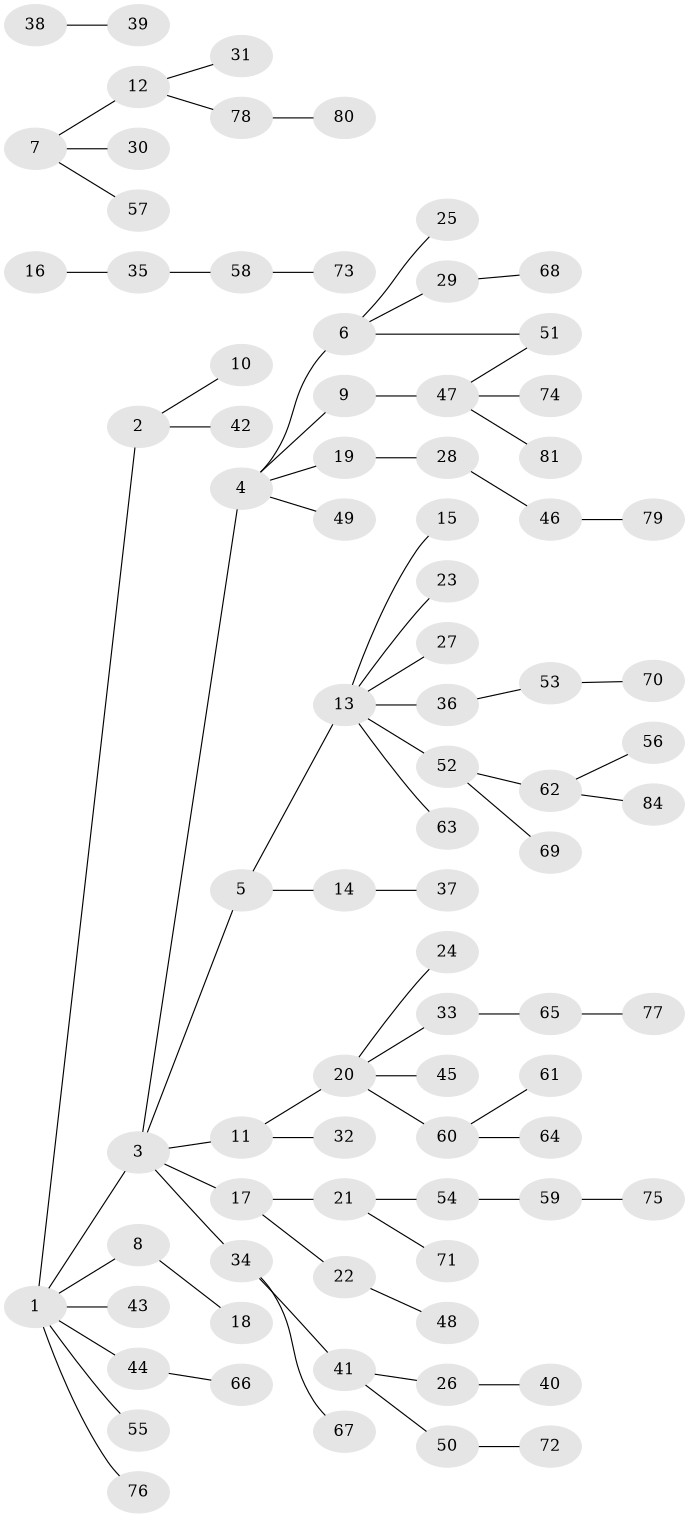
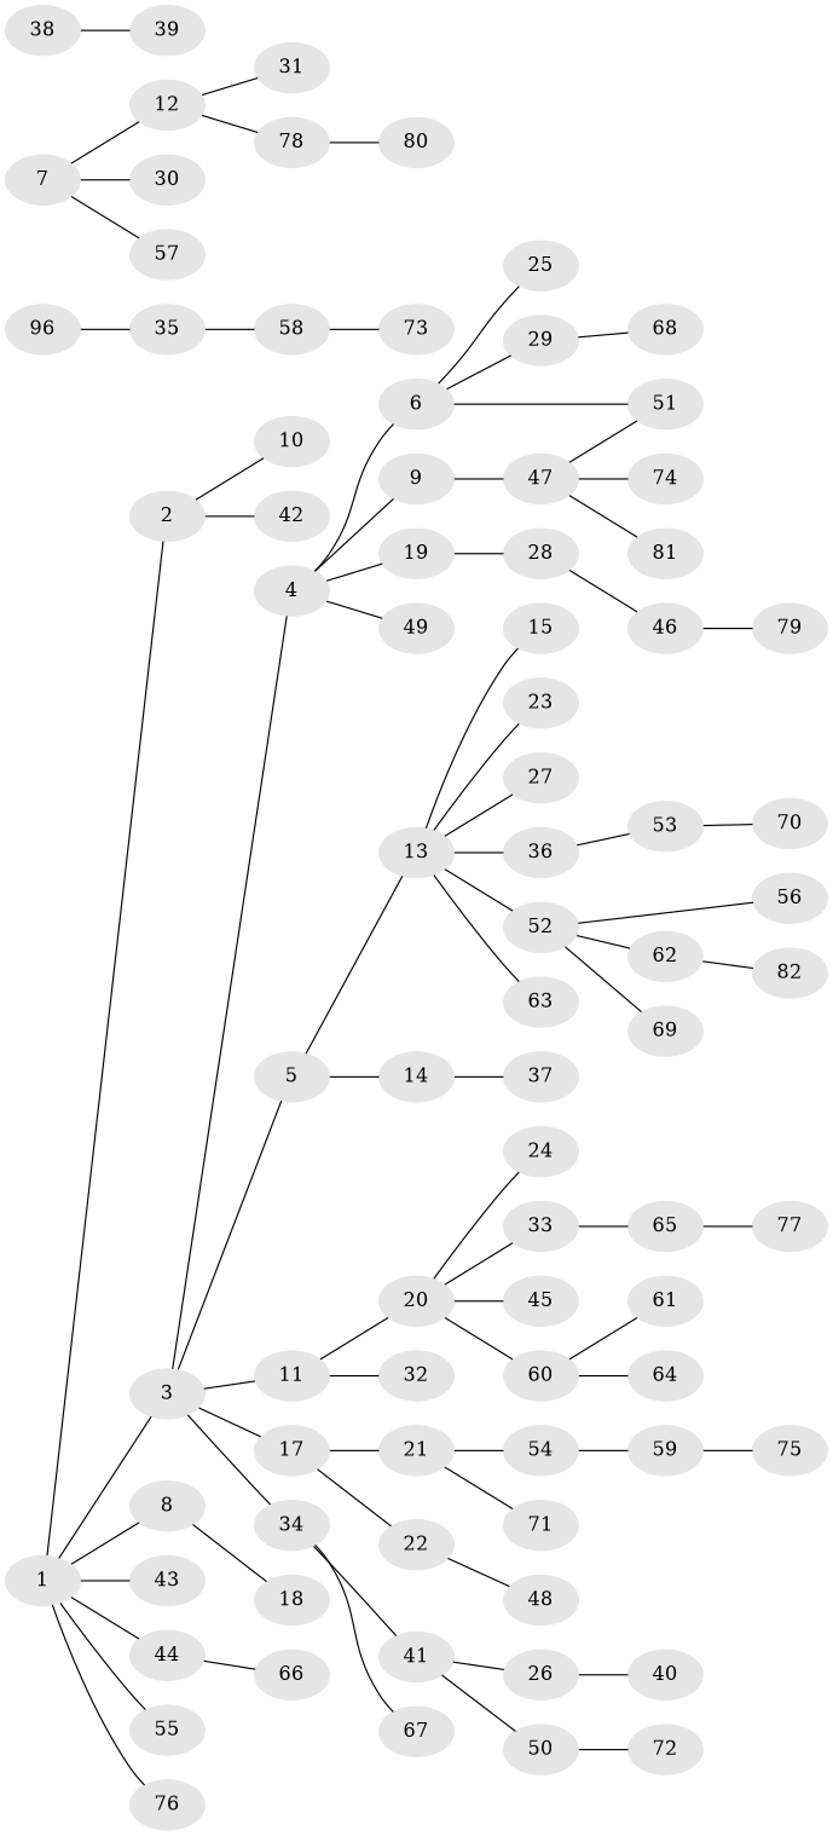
  graph {
    rankdir=LR
    node [color=gray90 style=filled]
    1
    2
    3
    8
    43
    44
    55
    76
    10
    42
    4
    5
    11
    17
    34
    18
-   16
+   16 [label=96]
    35
    66
    6
    9
    19
    49
    13
    14
    7
    12
    30
    57
    20
    32
    21
    22
    41
    67
    25
    29
    51
    47
    28
    15
    23
    27
    36
    52
    63
    37
    68
    38
    39
    31
    78
    74
    81
    24
    33
    45
    60
    80
    53
    56
    62
    69
    58
    54
    71
    48
    46
    65
    61
    64
    59
    26
    40
    79
    77
    50
    73
    70
    72
-   82 [label=84]
+   82
    75
    1 -- 2
    1 -- 3
    1 -- 8
    1 -- 43
    1 -- 44
    1 -- 55
    1 -- 76
    2 -- 10
    2 -- 42
    3 -- 4
    3 -- 5
    3 -- 11
    3 -- 17
    3 -- 34
    8 -- 18
    44 -- 66
    4 -- 6
    4 -- 9
    4 -- 19
    4 -- 49
    5 -- 13
    5 -- 14
    11 -- 20
    11 -- 32
    17 -- 21
    17 -- 22
    34 -- 41
    34 -- 67
    16 -- 35
    35 -- 58
    6 -- 25
    6 -- 29
    6 -- 51
    9 -- 47
    19 -- 28
    13 -- 15
    13 -- 23
    13 -- 27
    13 -- 36
    13 -- 52
    13 -- 63
    14 -- 37
    7 -- 12
    7 -- 30
    7 -- 57
    12 -- 31
    12 -- 78
    20 -- 24
    20 -- 33
    20 -- 45
    20 -- 60
    21 -- 54
    21 -- 71
    22 -- 48
    41 -- 26
    41 -- 50
    29 -- 68
    47 -- 51
    47 -- 74
    47 -- 81
    28 -- 46
    36 -- 53
-   62 -- 56
+   52 -- 56
    52 -- 62
    52 -- 69
    38 -- 39
    78 -- 80
    33 -- 65
    60 -- 61
    60 -- 64
    53 -- 70
    62 -- 82
    58 -- 73
    54 -- 59
    46 -- 79
    65 -- 77
    59 -- 75
    26 -- 40
    50 -- 72
  }
